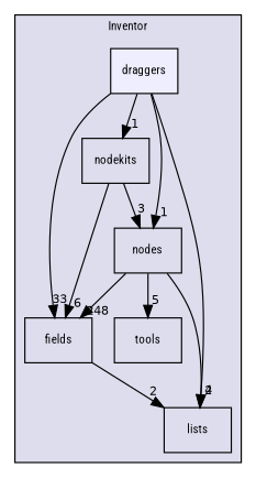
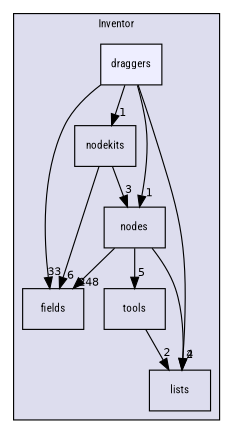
  digraph {
    compound=true
    fontname="Roboto Condensed"
    node [fontname="Roboto Condensed" fontsize=10 shape=box]
    edge [fontname="Roboto Condensed" headlabel=2 labeldistance=1.5 labelfontname=Helvetica labelfontsize=10]
    n1 [label=tools]
    n2 [label=fields]
    n3 [label=nodekits]
    n4 [label=nodes]
    n5 [label=lists]
    n6 [fillcolor="#eeeeff" label=draggers pencolor=black style=filled]
    subgraph cluster_1 {
      bgcolor="#ddddee"
      fontsize=10
      label=Inventor
      pencolor=black
      n1
      n2
      n3
      n4
      n5
      n6
    }
-   n2 -> n5
+   n1 -> n5
    n3 -> n2 [headlabel=6]
    n3 -> n4 [headlabel=3]
    n4 -> n1 [headlabel=5]
    n4 -> n2 [headlabel=248]
    n4 -> n5 [headlabel=4]
    n6 -> n2 [headlabel=33]
    n6 -> n3 [headlabel=1]
    n6 -> n4 [headlabel=1]
    n6 -> n5
  }
